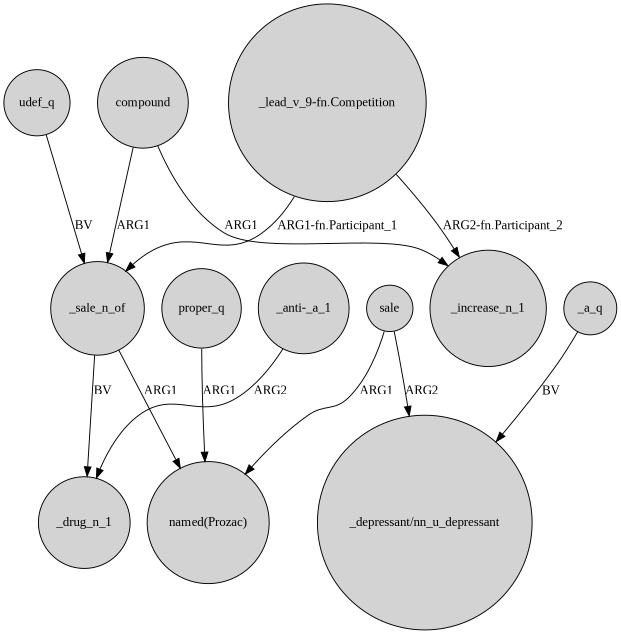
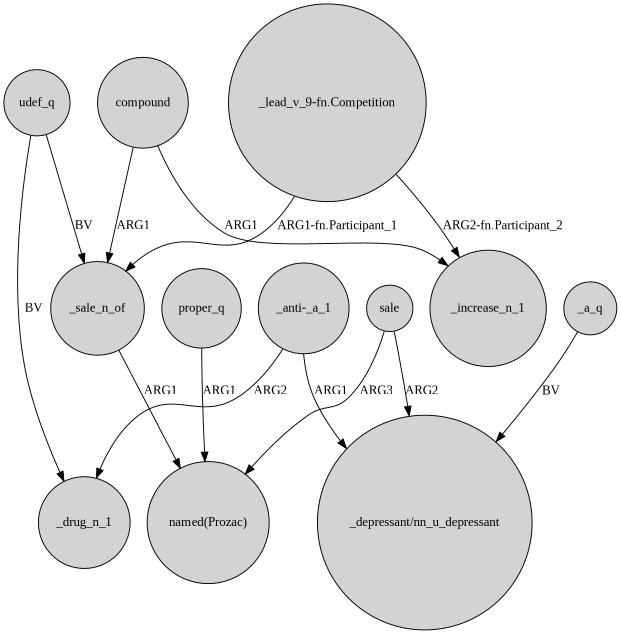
  digraph {
    fontname="Liberation Serif"
    node [fontname="Liberation Serif" shape=circle style=filled]
    edge [fontname="Liberation Serif"]
    n1 [label="_lead_v_9-fn.Competition"]
    _sale_n_of
    _increase_n_1
    "named(Prozac)"
    udef_q
    _drug_n_1
    compound
    proper_q
    "_anti-_a_1"
    n10 [label="_depressant/nn_u_depressant"]
    n11 [label=sale]
    _a_q
    n1 -> _sale_n_of [label="ARG1-fn.Participant_1"]
    n1 -> _increase_n_1 [label="ARG2-fn.Participant_2"]
    _sale_n_of -> "named(Prozac)" [label=ARG1]
    udef_q -> _sale_n_of [label=BV]
-   _sale_n_of -> _drug_n_1 [label=BV]
+   udef_q -> _drug_n_1 [label=BV]
    compound -> _sale_n_of [label=ARG1]
    compound -> _increase_n_1 [label=ARG1]
    proper_q -> "named(Prozac)" [label=ARG1]
    "_anti-_a_1" -> _drug_n_1 [label=ARG2]
-   n11 -> "named(Prozac)" [label=ARG1]
+   "_anti-_a_1" -> n10 [label=ARG1]
+   n11 -> "named(Prozac)" [label=ARG3]
    n11 -> n10 [label=ARG2]
    _a_q -> n10 [label=BV]
  }
